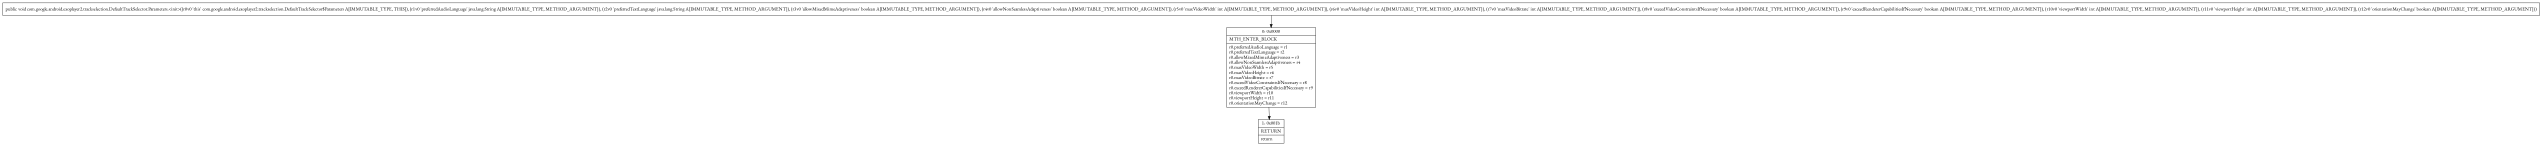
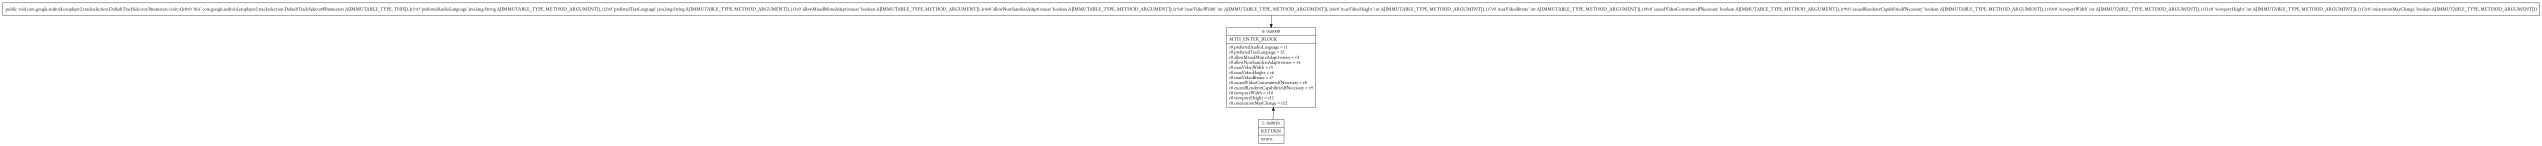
  digraph {
    fontname="EB Garamond"
    node [shape=record fontname="EB Garamond"]
    edge [fontname="EB Garamond"]
    n1 [label="{0\:\ 0x0000|MTH_ENTER_BLOCK\l|r0.preferredAudioLanguage = r1\lr0.preferredTextLanguage = r2\lr0.allowMixedMimeAdaptiveness = r3\lr0.allowNonSeamlessAdaptiveness = r4\lr0.maxVideoWidth = r5\lr0.maxVideoHeight = r6\lr0.maxVideoBitrate = r7\lr0.exceedVideoConstraintsIfNecessary = r8\lr0.exceedRendererCapabilitiesIfNecessary = r9\lr0.viewportWidth = r10\lr0.viewportHeight = r11\lr0.orientationMayChange = r12\l}"]
    n2 [label="{1\:\ 0x001b|RETURN\l|return\l}"]
    n3 [label="{public void com.google.android.exoplayer2.trackselection.DefaultTrackSelector.Parameters.\<init\>((r0v0 'this' com.google.android.exoplayer2.trackselection.DefaultTrackSelector$Parameters A[IMMUTABLE_TYPE, THIS]), (r1v0 'preferredAudioLanguage' java.lang.String A[IMMUTABLE_TYPE, METHOD_ARGUMENT]), (r2v0 'preferredTextLanguage' java.lang.String A[IMMUTABLE_TYPE, METHOD_ARGUMENT]), (r3v0 'allowMixedMimeAdaptiveness' boolean A[IMMUTABLE_TYPE, METHOD_ARGUMENT]), (r4v0 'allowNonSeamlessAdaptiveness' boolean A[IMMUTABLE_TYPE, METHOD_ARGUMENT]), (r5v0 'maxVideoWidth' int A[IMMUTABLE_TYPE, METHOD_ARGUMENT]), (r6v0 'maxVideoHeight' int A[IMMUTABLE_TYPE, METHOD_ARGUMENT]), (r7v0 'maxVideoBitrate' int A[IMMUTABLE_TYPE, METHOD_ARGUMENT]), (r8v0 'exceedVideoConstraintsIfNecessary' boolean A[IMMUTABLE_TYPE, METHOD_ARGUMENT]), (r9v0 'exceedRendererCapabilitiesIfNecessary' boolean A[IMMUTABLE_TYPE, METHOD_ARGUMENT]), (r10v0 'viewportWidth' int A[IMMUTABLE_TYPE, METHOD_ARGUMENT]), (r11v0 'viewportHeight' int A[IMMUTABLE_TYPE, METHOD_ARGUMENT]), (r12v0 'orientationMayChange' boolean A[IMMUTABLE_TYPE, METHOD_ARGUMENT])) }"]
-   n1 -> n2
+   n2 -> n1
    n3 -> n1
  }
